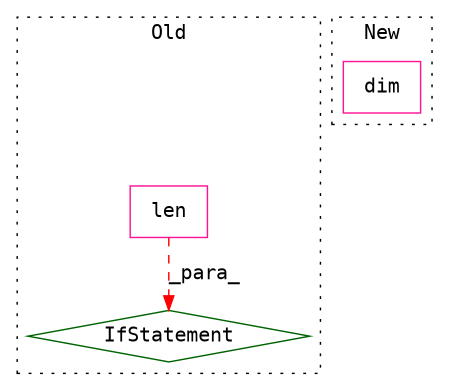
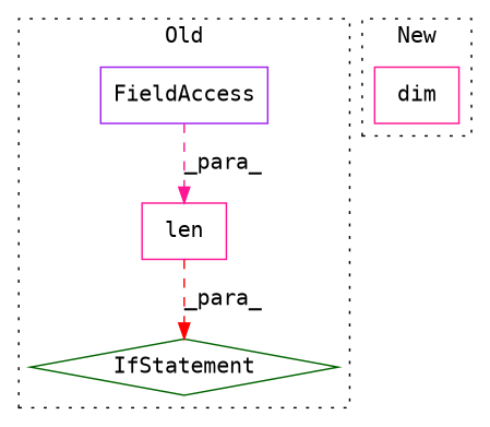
  digraph {
    fontname="DejaVu Sans Mono"
    node [a=32 color=deeppink fontname="DejaVu Sans Mono" shape=box]
    edge [fontname="DejaVu Sans Mono" style=dashed]
    n1 [l="4,1" label=len s="3591,3613"]
+   n2 [a=22 color=purple l=18 label=FieldAccess s=3595]
    n3 [a=25 color=darkgreen l="4,2" label=IfStatement s="3587,3614" shape=diamond]
    n4 [l=5 label=dim s=3589]
    subgraph cluster_1 {
      label=Old
      style=dotted
      n1
+     n2
      n3
    }
    subgraph cluster_2 {
      label=New
      style=dotted
      n4
    }
    n1 -> n3 [color=red label=_para_]
+   n2 -> n1 [color=deeppink label=_para_]
  }
